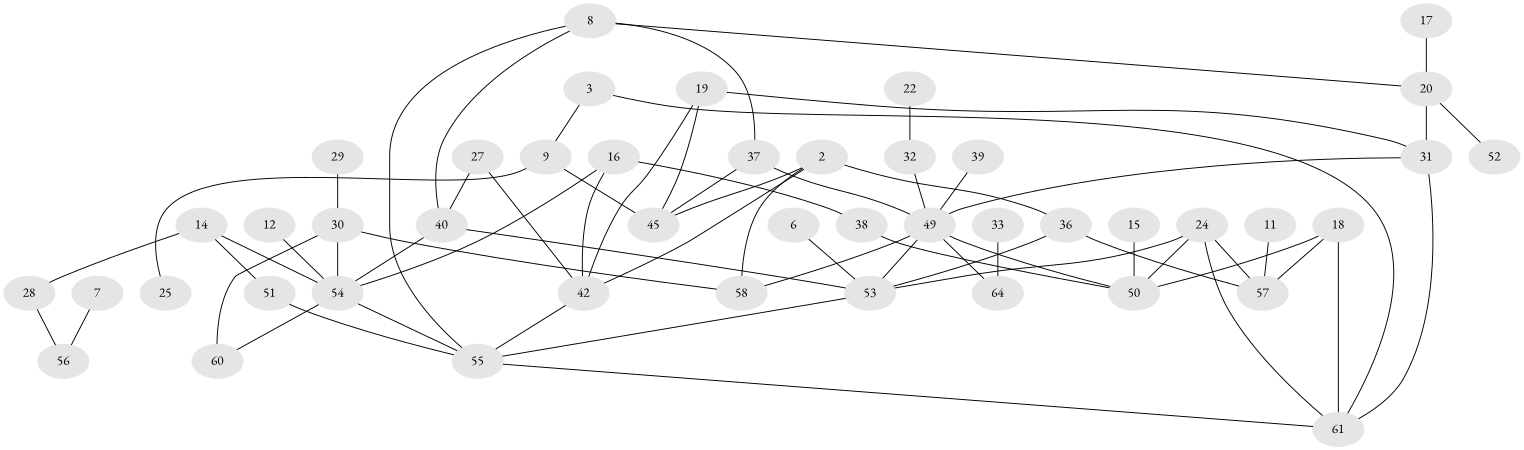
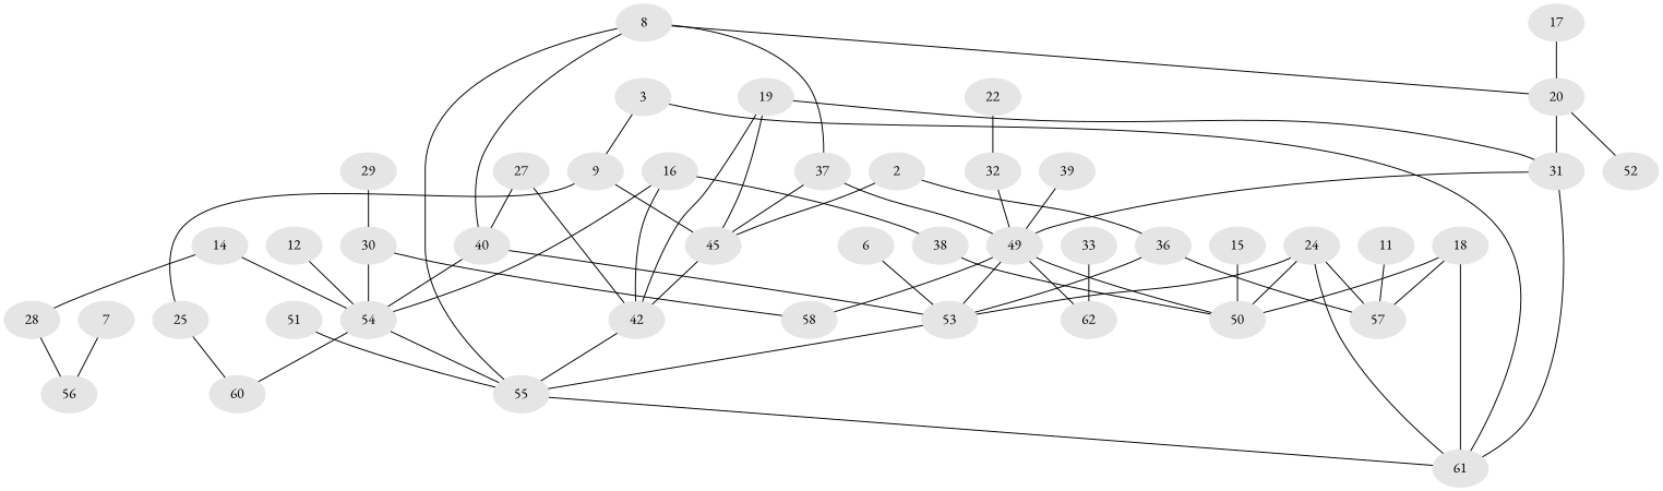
  graph {
    fontname="EB Garamond"
    node [color=gray90 fontname="EB Garamond" style=filled]
    edge [fontname="EB Garamond" weight=1.0]
    2
    36
    42
    45
    58
    53
    57
    55
    3
    9
    61
    25
    6
    7
    56
    8
    20
    37
    40
    31
    52
    49
    54
    60
    11
    12
    14
    28
    51
    15
    50
    16
    38
    17
    18
    19
    22
    32
    24
    27
    29
    30
-   62 [label=64]
+   62
    33
    39
    2 -- 36
-   2 -- 42
+   45 -- 42
    2 -- 45
-   2 -- 58
    36 -- 53
    36 -- 57
    42 -- 55
    53 -- 55
    55 -- 61
    3 -- 9
    3 -- 61
    9 -- 45
    9 -- 25
    6 -- 53
    7 -- 56
    8 -- 55
    8 -- 20
    8 -- 37
    8 -- 40
    20 -- 31
    20 -- 52
    37 -- 45
    37 -- 49
    40 -- 53
    40 -- 54
    31 -- 61
    31 -- 49
    49 -- 58
    49 -- 53
    49 -- 50
    49 -- 62
    54 -- 55
    54 -- 60
    11 -- 57
    12 -- 54
    14 -- 54 [weight=2.0]
    14 -- 28
-   14 -- 51
    28 -- 56
    51 -- 55
    15 -- 50
    16 -- 42
    16 -- 54
    16 -- 38
    38 -- 50
    17 -- 20
    18 -- 57
    18 -- 61
    18 -- 50
    19 -- 42
    19 -- 45
    19 -- 31
    22 -- 32
    32 -- 49
    24 -- 53
    24 -- 57
    24 -- 61
    24 -- 50
    27 -- 42
    27 -- 40
    29 -- 30
    30 -- 58
    30 -- 54
-   30 -- 60
+   25 -- 60
    33 -- 62
    39 -- 49
  }
